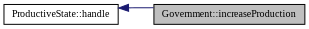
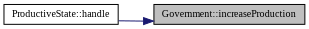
  digraph {
    rankdir=RL
    fontname="Liberation Serif"
    node [color=black fontname="Liberation Serif" fontsize=10 shape=record style=filled]
    n1 [fillcolor=grey75 fontcolor=black height=0.2 label="Government::increaseProduction" width=0.4]
    n2 [fillcolor=white height=0.2 label="ProductiveState::handle" width=0.4]
-   n2 -> n1 [color=midnightblue dir=back fontname="Liberation Serif" fontsize=10 labelfontname=Helvetica labelfontsize=10 style=solid]
+   n1 -> n2 [color=midnightblue dir=back fontname="Liberation Serif" fontsize=10 labelfontname=Helvetica labelfontsize=10 style=solid]
  }
